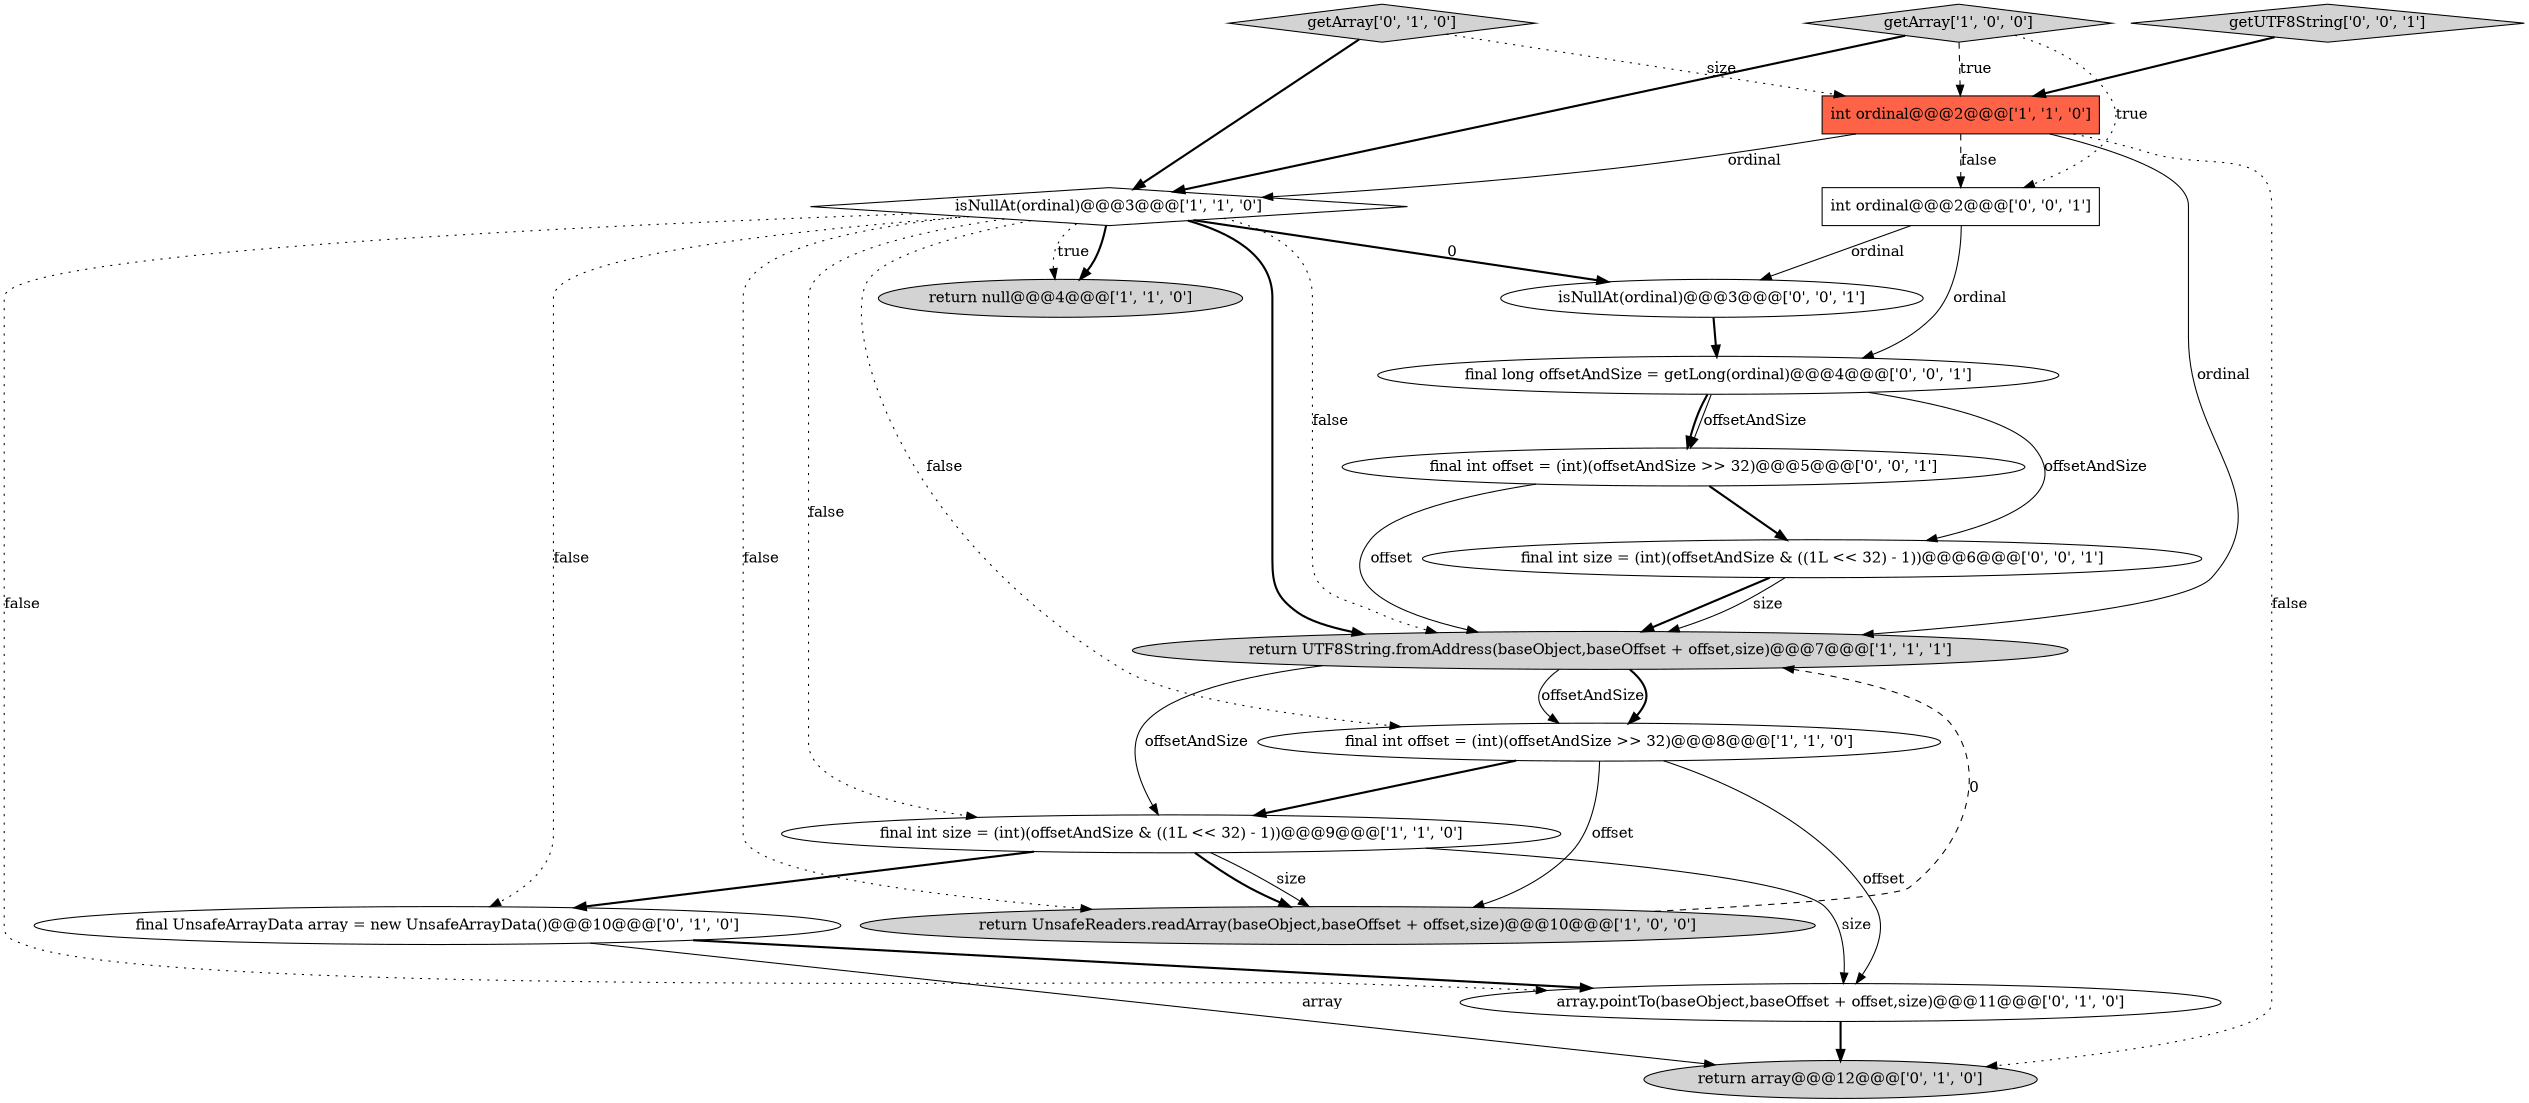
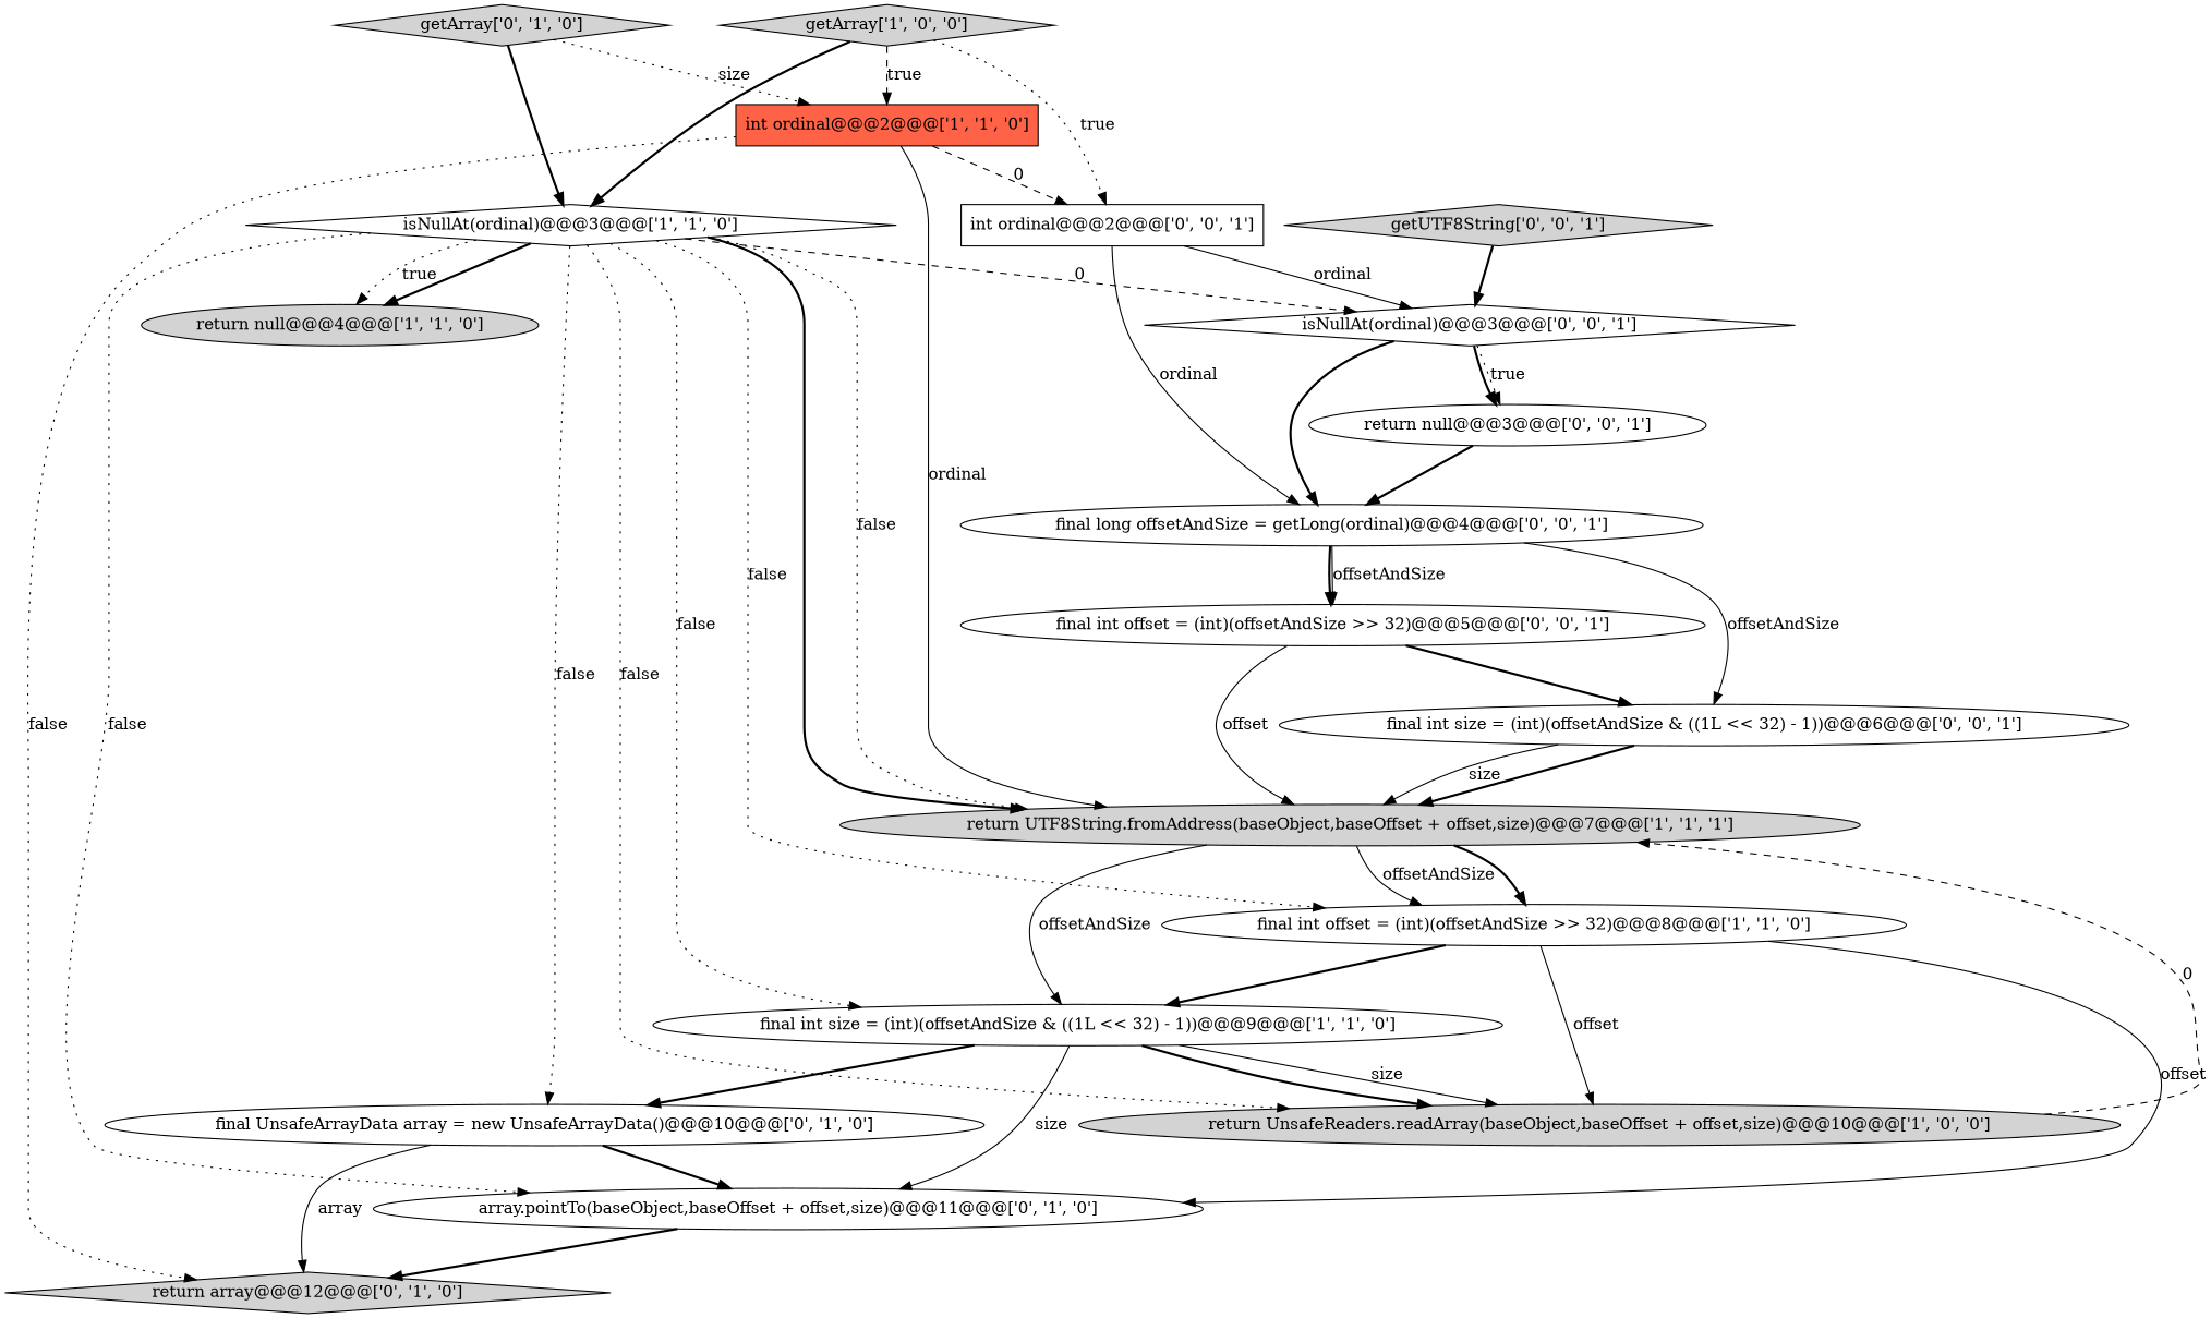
  digraph {
    node [fillcolor=white shape=ellipse style=filled]
    edge [style=bold]
    n1 [fillcolor=lightgray label="getUTF8String['0', '0', '1']" shape=diamond]
-   n2 [label="isNullAt(ordinal)@@@3@@@['0', '0', '1']"]
+   n2 [label="isNullAt(ordinal)@@@3@@@['0', '0', '1']" shape=diamond]
+   n3 [label="return null@@@3@@@['0', '0', '1']"]
    n4 [label="final long offsetAndSize = getLong(ordinal)@@@4@@@['0', '0', '1']"]
    n5 [label="int ordinal@@@2@@@['0', '0', '1']" shape=box]
    n6 [label="final UnsafeArrayData array = new UnsafeArrayData()@@@10@@@['0', '1', '0']"]
-   n7 [fillcolor=lightgray label="return array@@@12@@@['0', '1', '0']"]
+   n7 [fillcolor=lightgray label="return array@@@12@@@['0', '1', '0']" shape=diamond]
    n8 [label="array.pointTo(baseObject,baseOffset + offset,size)@@@11@@@['0', '1', '0']"]
    n9 [fillcolor=lightgray label="return null@@@4@@@['1', '1', '0']"]
    n10 [fillcolor=lightgray label="return UnsafeReaders.readArray(baseObject,baseOffset + offset,size)@@@10@@@['1', '0', '0']"]
    n11 [fillcolor=lightgray label="return UTF8String.fromAddress(baseObject,baseOffset + offset,size)@@@7@@@['1', '1', '1']"]
    n12 [label="final int offset = (int)(offsetAndSize >> 32)@@@8@@@['1', '1', '0']"]
    n13 [label="final int size = (int)(offsetAndSize & ((1L << 32) - 1))@@@9@@@['1', '1', '0']"]
    n14 [fillcolor=lightgray label="getArray['1', '0', '0']" shape=diamond]
    n15 [fillcolor=tomato label="int ordinal@@@2@@@['1', '1', '0']" shape=box]
    n16 [label="isNullAt(ordinal)@@@3@@@['1', '1', '0']" shape=diamond]
    n17 [label="final int offset = (int)(offsetAndSize >> 32)@@@5@@@['0', '0', '1']"]
    n18 [label="final int size = (int)(offsetAndSize & ((1L << 32) - 1))@@@6@@@['0', '0', '1']"]
    n19 [fillcolor=lightgray label="getArray['0', '1', '0']" shape=diamond]
-   n1 -> n15
+   n1 -> n2
+   n2 -> n3 [label=true style=dotted]
+   n2 -> n3
    n2 -> n4
+   n3 -> n4
    n4 -> n17 [label=offsetAndSize style=solid]
    n4 -> n17
    n4 -> n18 [label=offsetAndSize style=solid]
    n5 -> n2 [label=ordinal style=solid]
    n5 -> n4 [label=ordinal style=solid]
    n6 -> n7 [label=array style=solid]
    n6 -> n8
    n8 -> n7
    n10 -> n11 [label=0 style=dashed]
    n11 -> n12 [label=offsetAndSize style=solid]
    n11 -> n12
    n11 -> n13 [label=offsetAndSize style=solid]
    n12 -> n8 [label=offset style=solid]
    n12 -> n10 [label=offset style=solid]
    n12 -> n13
    n13 -> n6
    n13 -> n8 [label=size style=solid]
    n13 -> n10
    n13 -> n10 [label=size style=solid]
    n14 -> n5 [label=true style=dotted]
    n14 -> n15 [label=true style=dashed]
    n14 -> n16
-   n15 -> n5 [label=false style=dashed]
+   n15 -> n5 [label=0 style=dashed]
    n15 -> n7 [label=false style=dotted]
    n15 -> n11 [label=ordinal style=solid]
-   n15 -> n16 [label=ordinal style=solid]
-   n16 -> n2 [label=0]
+   n16 -> n2 [label=0 style=dashed]
    n16 -> n6 [label=false style=dotted]
    n16 -> n8 [label=false style=dotted]
    n16 -> n9
    n16 -> n9 [label=true style=dotted]
    n16 -> n10 [label=false style=dotted]
    n16 -> n11
    n16 -> n11 [label=false style=dotted]
    n16 -> n12 [label=false style=dotted]
    n16 -> n13 [label=false style=dotted]
    n17 -> n11 [label=offset style=solid]
    n17 -> n18
    n18 -> n11
    n18 -> n11 [label=size style=solid]
    n19 -> n15 [label=size style=dotted]
    n19 -> n16
  }
